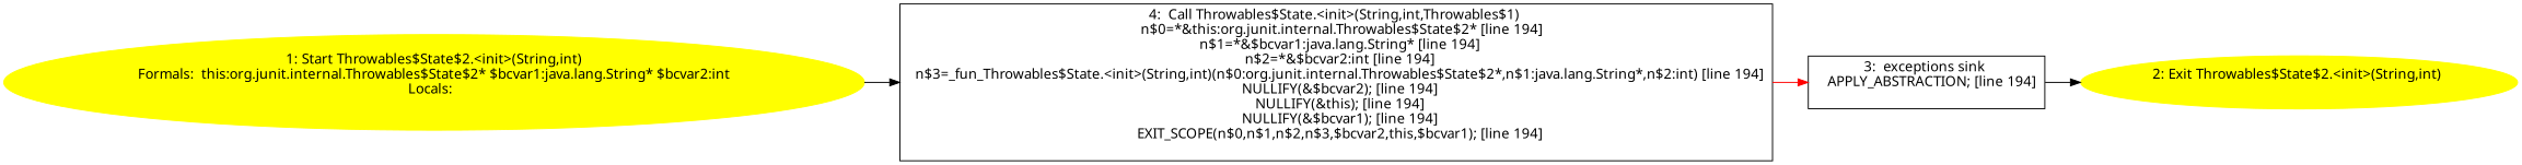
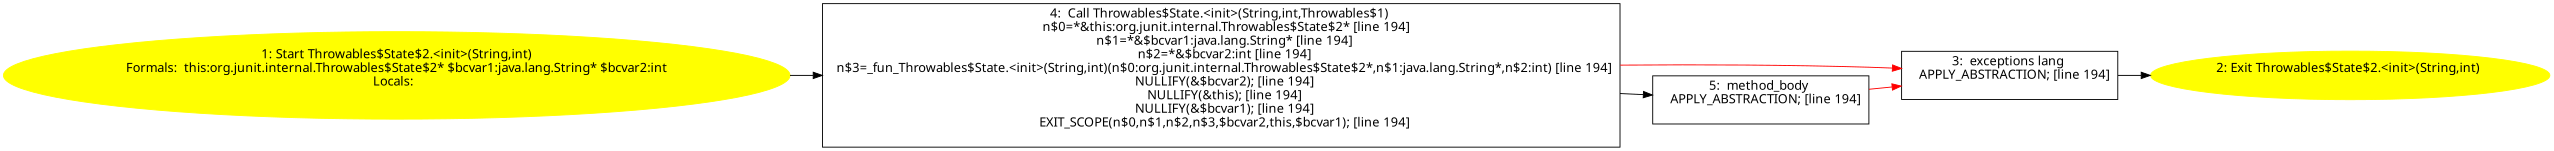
  digraph {
    fontname="Noto Sans"
    rankdir=LR
    node [fontname="Noto Sans" shape=box]
    edge [fontname="Noto Sans"]
    n1 [color=yellow label="1: Start Throwables$State$2.<init>(String,int)\nFormals:  this:org.junit.internal.Throwables$State$2* $bcvar1:java.lang.String* $bcvar2:int\nLocals:  \n  " style=filled shape=""]
    n2 [label="4:  Call Throwables$State.<init>(String,int,Throwables$1) \n   n$0=*&this:org.junit.internal.Throwables$State$2* [line 194]\n  n$1=*&$bcvar1:java.lang.String* [line 194]\n  n$2=*&$bcvar2:int [line 194]\n  n$3=_fun_Throwables$State.<init>(String,int)(n$0:org.junit.internal.Throwables$State$2*,n$1:java.lang.String*,n$2:int) [line 194]\n  NULLIFY(&$bcvar2); [line 194]\n  NULLIFY(&this); [line 194]\n  NULLIFY(&$bcvar1); [line 194]\n  EXIT_SCOPE(n$0,n$1,n$2,n$3,$bcvar2,this,$bcvar1); [line 194]\n "]
-   n3 [label="3:  exceptions sink \n   APPLY_ABSTRACTION; [line 194]\n "]
+   n3 [label="3:  exceptions lang \n   APPLY_ABSTRACTION; [line 194]\n "]
+   n4 [label="5:  method_body \n   APPLY_ABSTRACTION; [line 194]\n "]
    n5 [color=yellow label="2: Exit Throwables$State$2.<init>(String,int) \n  " style=filled shape=""]
    n1 -> n2
    n2 -> n3 [color=red]
+   n2 -> n4
    n3 -> n5
+   n4 -> n3 [color=red]
  }
